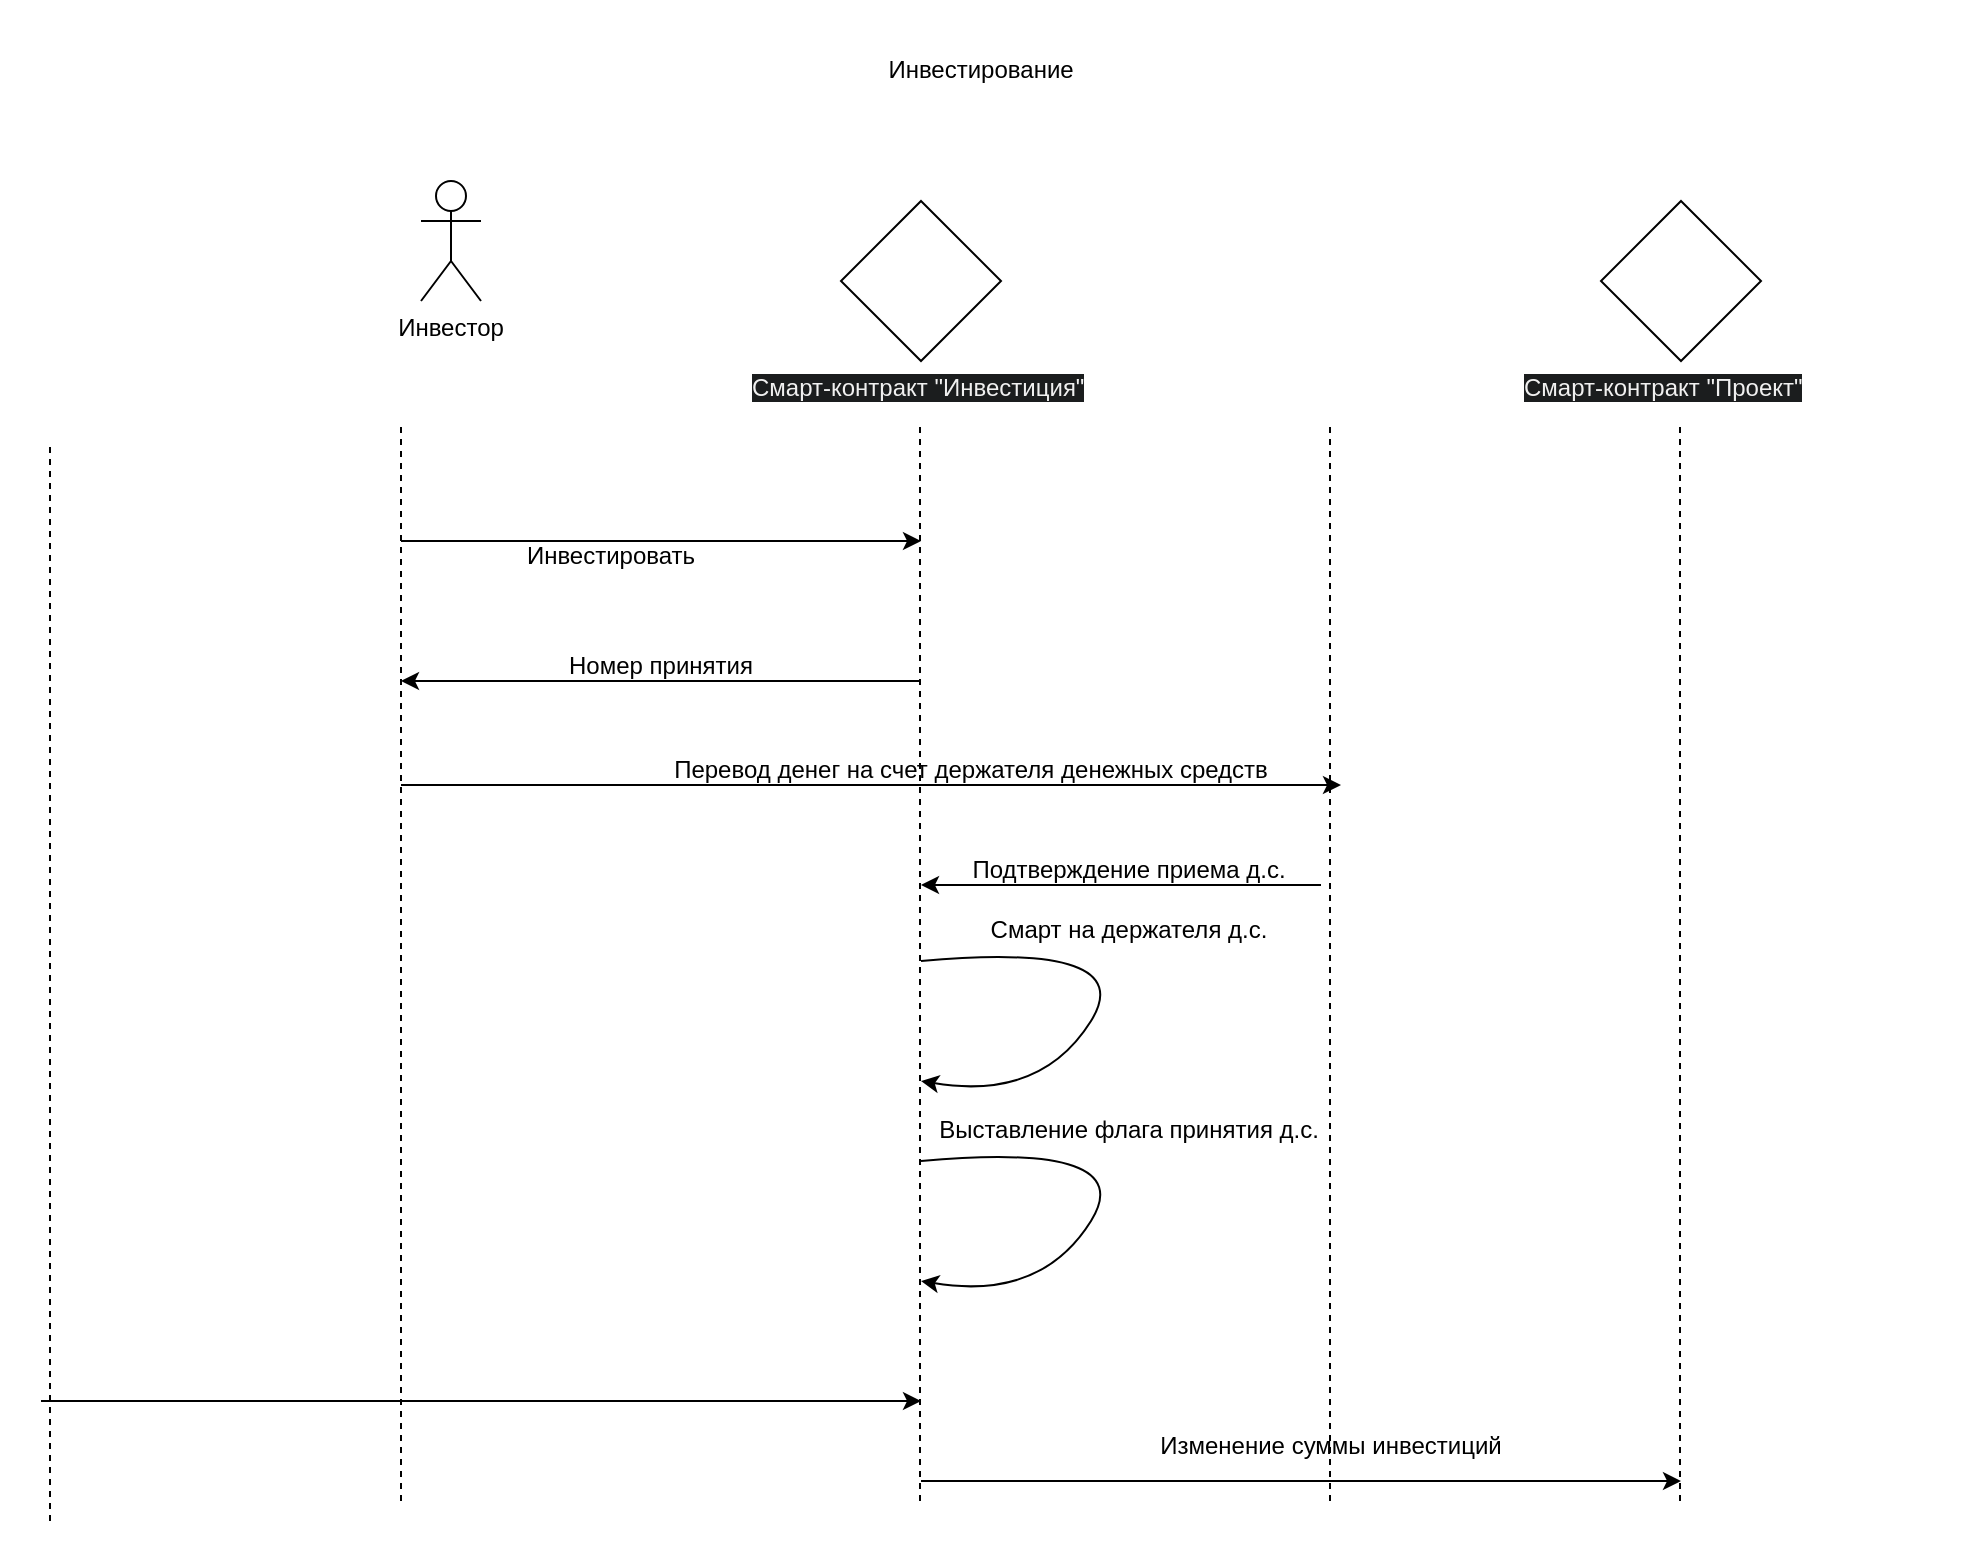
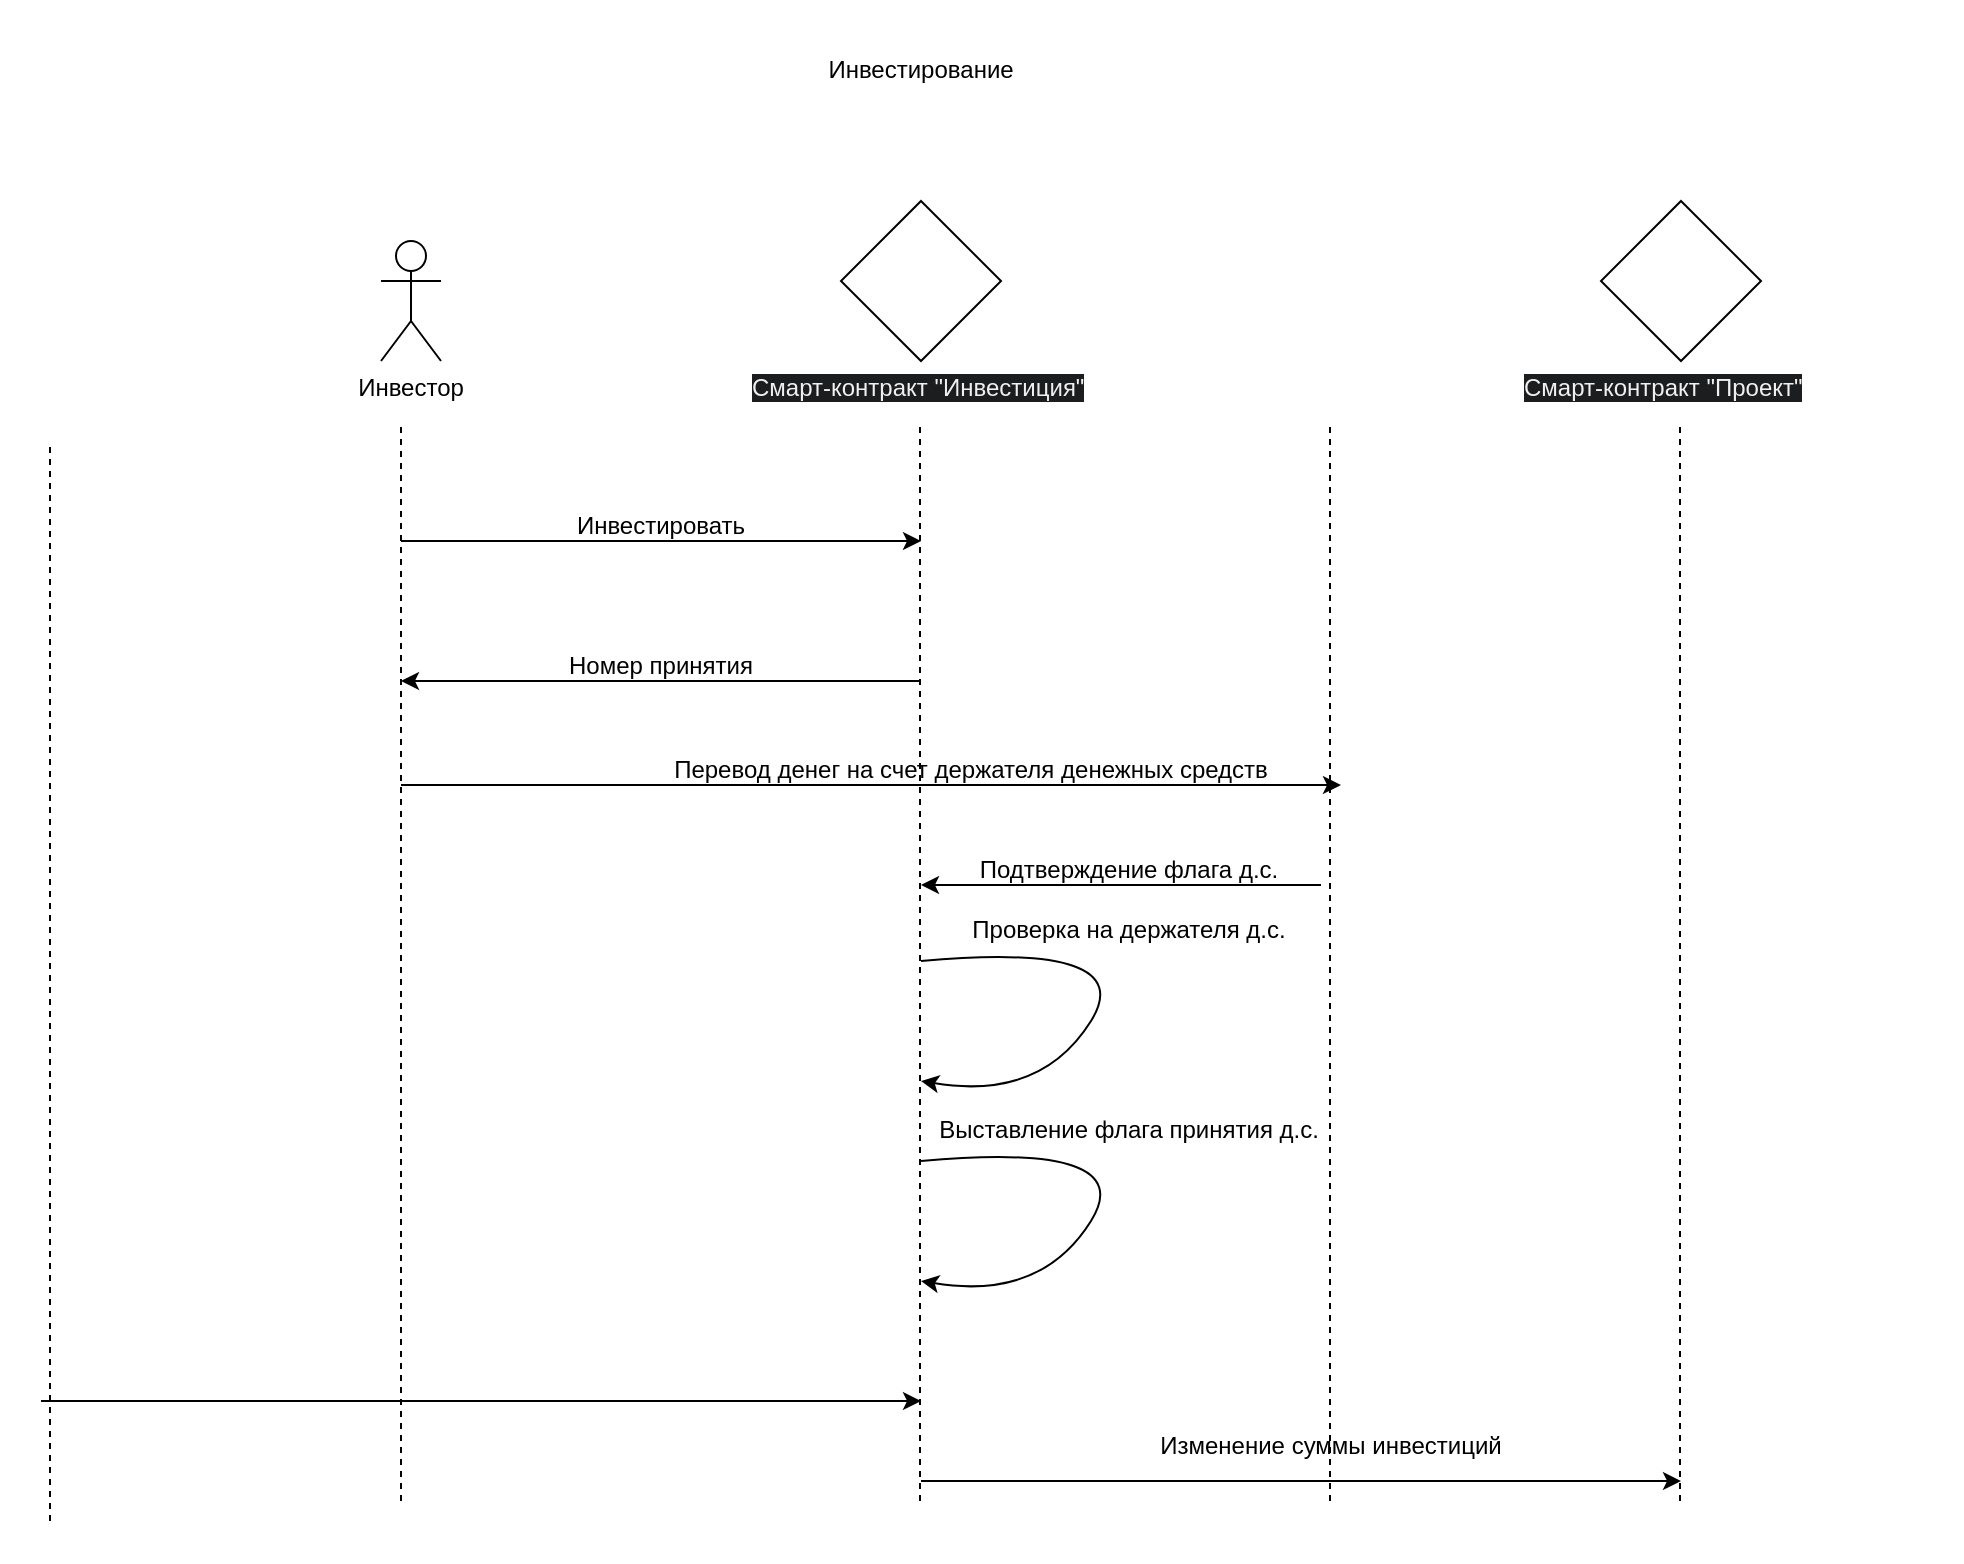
  <mxCell id="0" />
  <mxCell id="1" parent="0" />
- <mxCell id="2" value="Инвестор" style="shape=umlActor;verticalLabelPosition=bottom;verticalAlign=top;html=1;outlineConnect=0;" vertex="1" parent="1"><mxGeometry x="210" y="90" width="30" height="60" as="geometry" /></mxCell>
+ <mxCell id="2" value="Инвестор" style="shape=umlActor;verticalLabelPosition=bottom;verticalAlign=top;html=1;outlineConnect=0;" vertex="1" parent="1"><mxGeometry x="190" y="120" width="30" height="60" as="geometry" /></mxCell>
  <mxCell id="3" value="" style="rhombus;whiteSpace=wrap;html=1;" vertex="1" parent="1"><mxGeometry x="420" y="100" width="80" height="80" as="geometry" /></mxCell>
  <mxCell id="4" value="&lt;span style=&quot;color: rgb(240, 240, 240); font-family: Helvetica; font-size: 12px; font-style: normal; font-variant-ligatures: normal; font-variant-caps: normal; font-weight: 400; letter-spacing: normal; orphans: 2; text-align: center; text-indent: 0px; text-transform: none; widows: 2; word-spacing: 0px; -webkit-text-stroke-width: 0px; white-space: normal; background-color: rgb(27, 29, 30); text-decoration-thickness: initial; text-decoration-style: initial; text-decoration-color: initial; display: inline !important; float: none;&quot;&gt;Смарт-контракт &quot;Инвестиция&quot;&lt;/span&gt;" style="text;whiteSpace=wrap;html=1;" vertex="1" parent="1"><mxGeometry x="374" y="180" width="200" height="40" as="geometry" /></mxCell>
  <mxCell id="5" value="" style="rhombus;whiteSpace=wrap;html=1;" vertex="1" parent="1"><mxGeometry x="800" y="100" width="80" height="80" as="geometry" /></mxCell>
  <mxCell id="6" value="&lt;span style=&quot;color: rgb(240, 240, 240); font-family: Helvetica; font-size: 12px; font-style: normal; font-variant-ligatures: normal; font-variant-caps: normal; font-weight: 400; letter-spacing: normal; orphans: 2; text-align: center; text-indent: 0px; text-transform: none; widows: 2; word-spacing: 0px; -webkit-text-stroke-width: 0px; white-space: normal; background-color: rgb(27, 29, 30); text-decoration-thickness: initial; text-decoration-style: initial; text-decoration-color: initial; display: inline !important; float: none;&quot;&gt;Смарт-контракт &quot;Проект&quot;&lt;/span&gt;" style="text;whiteSpace=wrap;html=1;" vertex="1" parent="1"><mxGeometry x="760" y="180" width="200" height="40" as="geometry" /></mxCell>
  <mxCell id="7" value="" style="endArrow=none;html=1;rounded=0;dashed=1;" edge="1" parent="1"><mxGeometry width="50" height="50" relative="1" as="geometry"><mxPoint x="200" y="750" as="sourcePoint" /><mxPoint x="200" y="210" as="targetPoint" /></mxGeometry></mxCell>
  <mxCell id="8" value="" style="endArrow=none;html=1;rounded=0;dashed=1;" edge="1" parent="1"><mxGeometry width="50" height="50" relative="1" as="geometry"><mxPoint x="459.5" y="750" as="sourcePoint" /><mxPoint x="459.5" y="210" as="targetPoint" /></mxGeometry></mxCell>
  <mxCell id="9" value="" style="endArrow=none;html=1;rounded=0;dashed=1;" edge="1" parent="1"><mxGeometry width="50" height="50" relative="1" as="geometry"><mxPoint x="839.5" y="750" as="sourcePoint" /><mxPoint x="839.5" y="210" as="targetPoint" /></mxGeometry></mxCell>
  <mxCell id="10" value="" style="endArrow=classic;html=1;rounded=0;" edge="1" parent="1"><mxGeometry width="50" height="50" relative="1" as="geometry"><mxPoint x="200" y="270" as="sourcePoint" /><mxPoint x="460" y="270" as="targetPoint" /></mxGeometry></mxCell>
- <mxCell id="11" value="Инвестировать" style="text;html=1;align=center;verticalAlign=middle;resizable=0;points=[];autosize=1;strokeColor=none;fillColor=none;" vertex="1" parent="1"><mxGeometry x="250" y="263" width="110" height="30" as="geometry" /></mxCell>
- <mxCell id="12" value="Инвестирование" style="text;html=1;align=center;verticalAlign=middle;resizable=0;points=[];autosize=1;strokeColor=none;fillColor=none;" vertex="1" parent="1"><mxGeometry x="430" y="20" width="120" height="30" as="geometry" /></mxCell>
+ <mxCell id="11" value="Инвестировать" style="text;html=1;align=center;verticalAlign=middle;resizable=0;points=[];autosize=1;strokeColor=none;fillColor=none;" vertex="1" parent="1"><mxGeometry x="275" y="248" width="110" height="30" as="geometry" /></mxCell>
+ <mxCell id="12" value="Инвестирование" style="text;html=1;align=center;verticalAlign=middle;resizable=0;points=[];autosize=1;strokeColor=none;fillColor=none;" vertex="1" parent="1"><mxGeometry x="400" width="120" height="30" as="geometry" y="20" /></mxCell>
  <mxCell id="13" value="" style="endArrow=none;html=1;rounded=0;dashed=1;" edge="1" parent="1"><mxGeometry width="50" height="50" relative="1" as="geometry"><mxPoint x="664.5" y="750" as="sourcePoint" /><mxPoint x="664.5" y="210" as="targetPoint" /></mxGeometry></mxCell>
  <mxCell id="14" value="" style="endArrow=classic;html=1;rounded=0;" edge="1" parent="1"><mxGeometry width="50" height="50" relative="1" as="geometry"><mxPoint x="460" y="340" as="sourcePoint" /><mxPoint x="200" y="340" as="targetPoint" /></mxGeometry></mxCell>
  <mxCell id="15" value="Номер принятия" style="text;html=1;align=center;verticalAlign=middle;resizable=0;points=[];autosize=1;strokeColor=none;fillColor=none;" vertex="1" parent="1"><mxGeometry x="265" y="318" width="130" height="30" as="geometry" /></mxCell>
  <mxCell id="16" value="" style="endArrow=classic;html=1;rounded=0;" edge="1" parent="1"><mxGeometry width="50" height="50" relative="1" as="geometry"><mxPoint x="200" y="392" as="sourcePoint" /><mxPoint x="670" y="392" as="targetPoint" /></mxGeometry></mxCell>
  <mxCell id="17" value="Перевод денег на счет держателя денежных средств" style="text;html=1;align=center;verticalAlign=middle;resizable=0;points=[];autosize=1;strokeColor=none;fillColor=none;" vertex="1" parent="1"><mxGeometry x="325" y="370" width="320" height="30" as="geometry" /></mxCell>
  <mxCell id="18" value="" style="endArrow=classic;html=1;rounded=0;" edge="1" parent="1"><mxGeometry width="50" height="50" relative="1" as="geometry"><mxPoint x="660" y="442" as="sourcePoint" /><mxPoint x="460" y="442" as="targetPoint" /></mxGeometry></mxCell>
- <mxCell id="19" value="Подтверждение приема д.с." style="text;html=1;align=center;verticalAlign=middle;resizable=0;points=[];autosize=1;strokeColor=none;fillColor=none;" vertex="1" parent="1"><mxGeometry x="474" y="420" width="180" height="30" as="geometry" /></mxCell>
+ <mxCell id="19" value="Подтверждение флага д.с." style="text;html=1;align=center;verticalAlign=middle;resizable=0;points=[];autosize=1;strokeColor=none;fillColor=none;" vertex="1" parent="1"><mxGeometry x="474" y="420" width="180" height="30" as="geometry" /></mxCell>
  <mxCell id="20" value="" style="curved=1;endArrow=classic;html=1;rounded=0;" edge="1" parent="1"><mxGeometry width="50" height="50" relative="1" as="geometry"><mxPoint x="460" y="480" as="sourcePoint" /><mxPoint x="460" y="540" as="targetPoint" /><Array as="points"><mxPoint x="570" y="470" /><mxPoint x="520" y="550" /></Array></mxGeometry></mxCell>
- <mxCell id="21" value="Смарт на держателя д.с." style="text;html=1;align=center;verticalAlign=middle;resizable=0;points=[];autosize=1;strokeColor=none;fillColor=none;" vertex="1" parent="1"><mxGeometry x="474" y="450" width="180" height="30" as="geometry" /></mxCell>
+ <mxCell id="21" value="Проверка на держателя д.с." style="text;html=1;align=center;verticalAlign=middle;resizable=0;points=[];autosize=1;strokeColor=none;fillColor=none;" vertex="1" parent="1"><mxGeometry x="474" y="450" width="180" height="30" as="geometry" /></mxCell>
  <mxCell id="22" value="" style="curved=1;endArrow=classic;html=1;rounded=0;" edge="1" parent="1"><mxGeometry width="50" height="50" relative="1" as="geometry"><mxPoint x="460" y="580" as="sourcePoint" /><mxPoint x="460" y="640" as="targetPoint" /><Array as="points"><mxPoint x="570" y="570" /><mxPoint x="520" y="650" /></Array></mxGeometry></mxCell>
  <mxCell id="23" value="Выставление флага принятия д.с." style="text;html=1;align=center;verticalAlign=middle;resizable=0;points=[];autosize=1;strokeColor=none;fillColor=none;" vertex="1" parent="1"><mxGeometry x="459" y="550" width="210" height="30" as="geometry" /></mxCell>
  <mxCell id="24" value="" style="endArrow=none;html=1;rounded=0;dashed=1;" edge="1" parent="1"><mxGeometry width="50" height="50" relative="1" as="geometry"><mxPoint x="24.5" y="760" as="sourcePoint" /><mxPoint x="24.5" y="220" as="targetPoint" /></mxGeometry></mxCell>
  <mxCell id="25" value="" style="endArrow=classic;html=1;rounded=0;" edge="1" parent="1"><mxGeometry width="50" height="50" relative="1" as="geometry"><mxPoint x="20" y="700" as="sourcePoint" /><mxPoint x="460" y="700" as="targetPoint" /></mxGeometry></mxCell>
  <mxCell id="26" value="" style="endArrow=classic;html=1;rounded=0;" edge="1" parent="1"><mxGeometry width="50" height="50" relative="1" as="geometry"><mxPoint x="460" y="740" as="sourcePoint" /><mxPoint x="840" y="740" as="targetPoint" /></mxGeometry></mxCell>
  <mxCell id="27" value="Изменение суммы инвестиций" style="text;html=1;align=center;verticalAlign=middle;resizable=0;points=[];autosize=1;strokeColor=none;fillColor=none;" vertex="1" parent="1"><mxGeometry x="570" y="708" width="190" height="30" as="geometry" /></mxCell>
